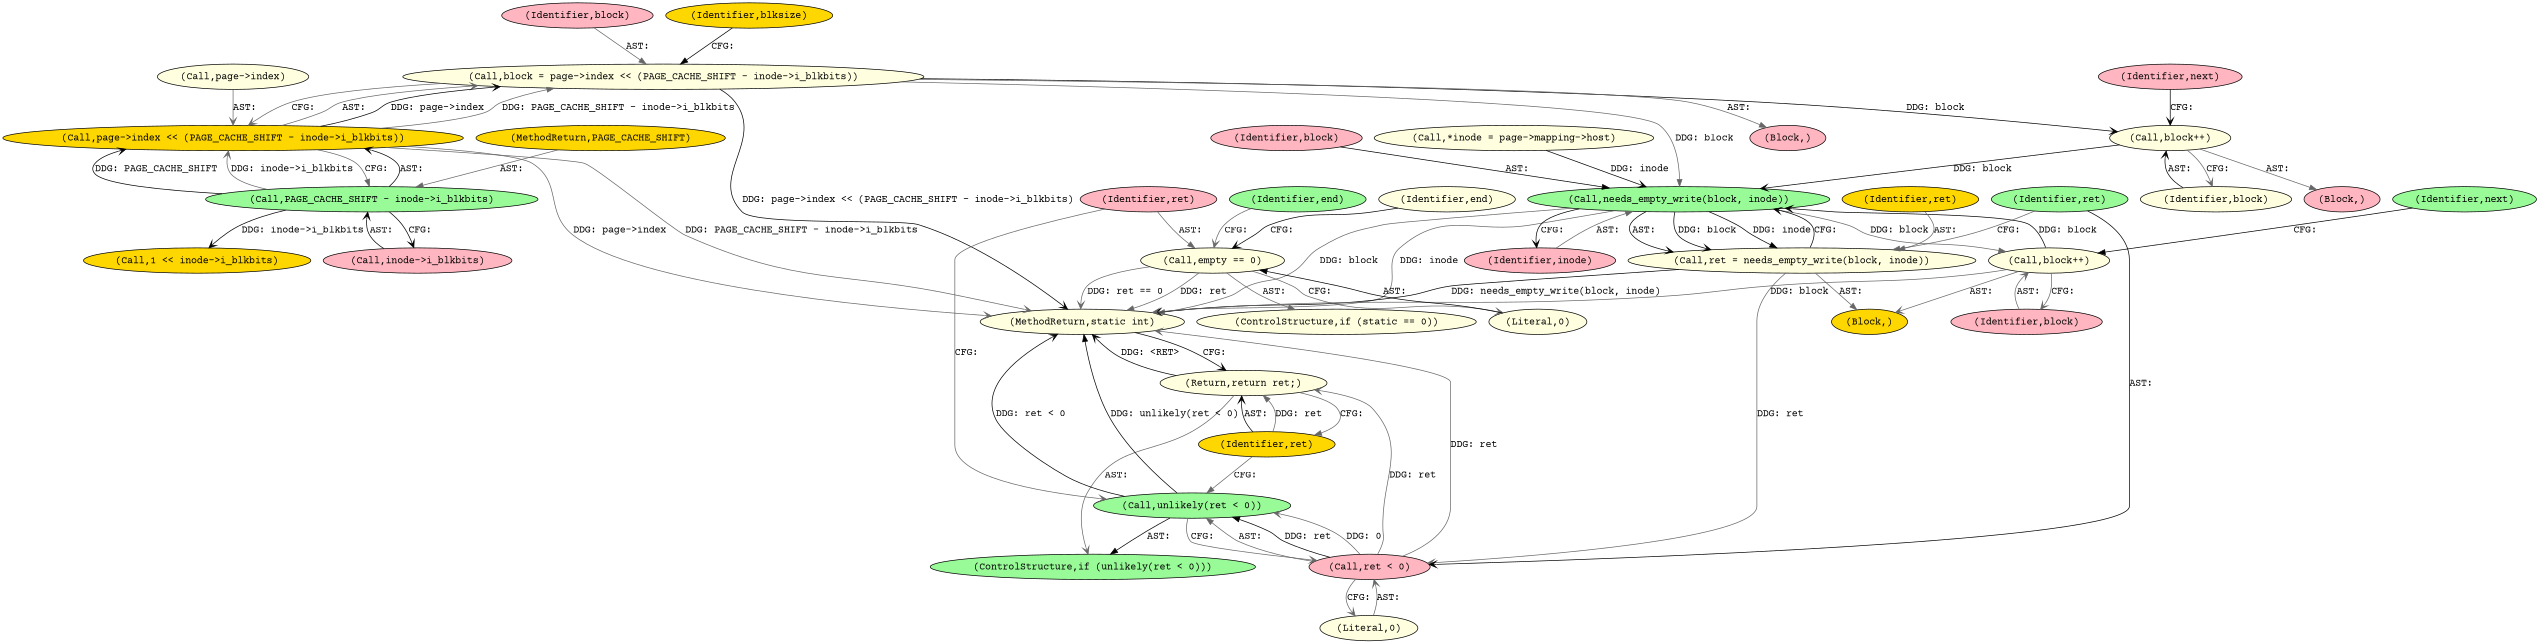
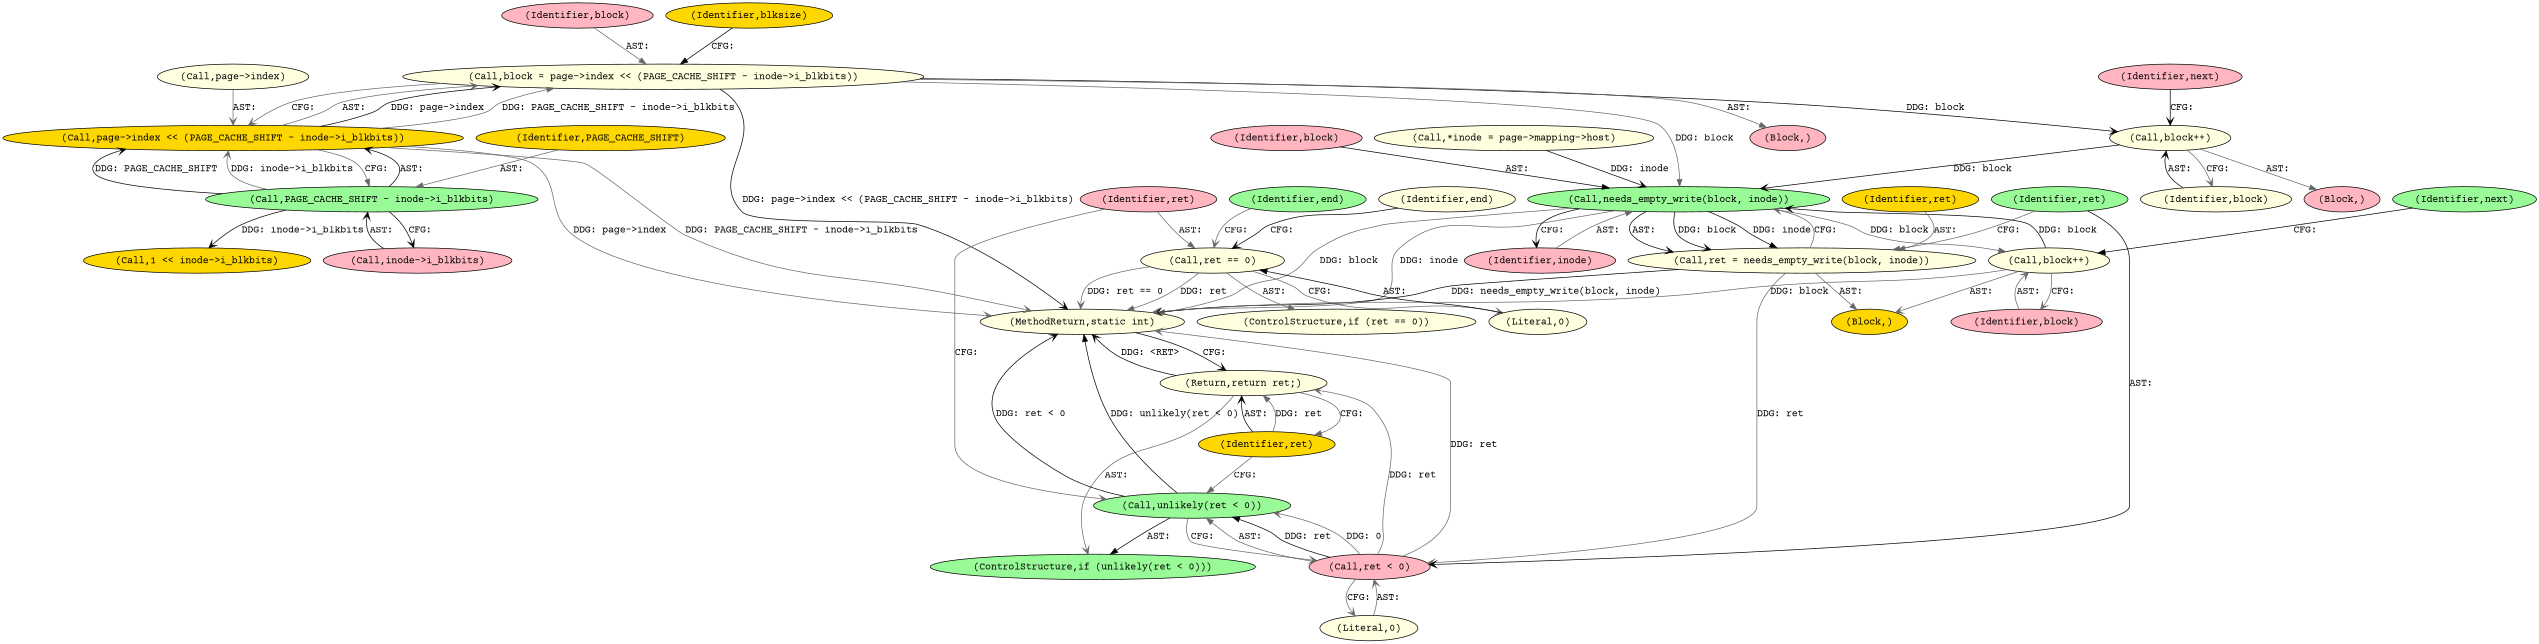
  digraph {
    fontname="Courier Prime"
    node [fillcolor=lightyellow fontname="Courier Prime" style=filled]
    edge [arrowhead=vee color=gray40 fontname="Courier Prime"]
    n1 [label="(Call,block = page->index << (PAGE_CACHE_SHIFT - inode->i_blkbits))"]
    n2 [fillcolor=gold label="(Call,page->index << (PAGE_CACHE_SHIFT - inode->i_blkbits))"]
    n3 [label="(Call,block++)"]
    n4 [fillcolor=palegreen label="(Call,needs_empty_write(block, inode))"]
    n5 [label="(MethodReturn,static int)"]
    n6 [fillcolor=lightpink label="(Block,)"]
    n7 [fillcolor=palegreen label="(Call,PAGE_CACHE_SHIFT - inode->i_blkbits)"]
    n8 [label="(Identifier,block)"]
    n9 [fillcolor=lightpink label="(Block,)"]
    n10 [label="(Call,ret = needs_empty_write(block, inode))"]
    n11 [label="(Call,block++)"]
    n12 [fillcolor=lightpink label="(Identifier,inode)"]
    n13 [label="(Return,return ret;)"]
    n14 [fillcolor=gold label="(Call,1 << inode->i_blkbits)"]
    n15 [fillcolor=lightpink label="(Call,inode->i_blkbits)"]
    n16 [fillcolor=lightpink label="(Call,ret < 0)"]
    n17 [fillcolor=gold label="(Block,)"]
    n18 [fillcolor=lightpink label="(Identifier,block)"]
    n19 [fillcolor=palegreen label="(Call,unlikely(ret < 0))"]
    n20 [label="(Literal,0)"]
    n21 [fillcolor=palegreen label="(ControlStructure,if (unlikely(ret < 0)))"]
    n22 [fillcolor=gold label="(Identifier,ret)"]
-   n23 [label="(Call,empty == 0)"]
-   n24 [label="(ControlStructure,if (static == 0))"]
+   n23 [label="(Call,ret == 0)"]
+   n24 [label="(ControlStructure,if (ret == 0))"]
    n25 [label="(Literal,0)"]
    n26 [fillcolor=palegreen label="(Identifier,next)"]
    n27 [fillcolor=lightpink label="(Identifier,block)"]
    n28 [fillcolor=lightpink label="(Identifier,block)"]
    n29 [fillcolor=gold label="(Identifier,ret)"]
    n30 [fillcolor=lightpink label="(Identifier,next)"]
-   n31 [fillcolor=gold label="(MethodReturn,PAGE_CACHE_SHIFT)"]
+   n31 [fillcolor=gold label="(Identifier,PAGE_CACHE_SHIFT)"]
    n32 [label="(Call,*inode = page->mapping->host)"]
    n33 [label="(Identifier,end)"]
    n34 [fillcolor=lightpink label="(Identifier,ret)"]
    n35 [fillcolor=gold label="(Identifier,blksize)"]
    n36 [label="(Call,page->index)"]
    n37 [fillcolor=palegreen label="(Identifier,end)"]
    n38 [fillcolor=palegreen label="(Identifier,ret)"]
    n1 -> n2 [label="CFG: "]
    n1 -> n3 [color=black label="DDG: block"]
    n1 -> n4 [arrowhead=normal label="DDG: block"]
    n1 -> n5 [color=black label="DDG: page->index << (PAGE_CACHE_SHIFT - inode->i_blkbits)"]
    n1 -> n6 [arrowhead=normal label="AST: "]
    n2 -> n1 [label="AST: "]
    n2 -> n1 [color=black label="DDG: page->index"]
    n2 -> n1 [arrowhead=normal label="DDG: PAGE_CACHE_SHIFT - inode->i_blkbits"]
    n2 -> n5 [label="DDG: PAGE_CACHE_SHIFT - inode->i_blkbits"]
    n2 -> n5 [label="DDG: page->index"]
    n2 -> n7 [arrowhead=normal label="CFG: "]
    n3 -> n4 [color=black label="DDG: block"]
    n3 -> n8 [label="CFG: "]
    n3 -> n9 [arrowhead=normal label="AST: "]
    n4 -> n5 [arrowhead=normal label="DDG: block"]
    n4 -> n5 [label="DDG: inode"]
    n4 -> n10 [color=black label="AST: "]
    n4 -> n10 [color=black label="DDG: block"]
    n4 -> n10 [arrowhead=normal color=black label="DDG: inode"]
    n4 -> n11 [arrowhead=normal label="DDG: block"]
    n4 -> n12 [color=black label="CFG: "]
    n5 -> n13 [color=black label="CFG: "]
    n7 -> n2 [color=black label="AST: "]
    n7 -> n2 [color=black label="DDG: PAGE_CACHE_SHIFT"]
    n7 -> n2 [label="DDG: inode->i_blkbits"]
    n7 -> n14 [color=black label="DDG: inode->i_blkbits"]
    n7 -> n15 [color=black label="CFG: "]
    n8 -> n3 [color=black label="AST: "]
-   n10 -> n4 [color=black label="CFG: "]
+   n10 -> n4 [label="CFG: "]
    n10 -> n5 [color=black label="DDG: needs_empty_write(block, inode)"]
    n10 -> n16 [label="DDG: ret"]
    n10 -> n17 [arrowhead=normal label="AST: "]
    n11 -> n4 [color=black label="DDG: block"]
    n11 -> n5 [label="DDG: block"]
    n11 -> n17 [label="AST: "]
    n11 -> n18 [label="CFG: "]
    n12 -> n4 [arrowhead=normal label="AST: "]
    n13 -> n5 [color=black label="DDG: <RET>"]
    n13 -> n21 [label="AST: "]
    n13 -> n22 [arrowhead=normal label="CFG: "]
    n15 -> n7 [color=black label="AST: "]
    n16 -> n5 [label="DDG: ret"]
    n16 -> n13 [label="DDG: ret"]
    n16 -> n19 [arrowhead=normal label="AST: "]
    n16 -> n19 [arrowhead=normal color=black label="DDG: ret"]
    n16 -> n19 [label="DDG: 0"]
    n16 -> n20 [label="CFG: "]
    n18 -> n11 [label="AST: "]
    n19 -> n5 [color=black label="DDG: ret < 0"]
    n19 -> n5 [arrowhead=normal color=black label="DDG: unlikely(ret < 0)"]
    n19 -> n16 [label="CFG: "]
    n19 -> n21 [arrowhead=normal color=black label="AST: "]
    n20 -> n16 [label="AST: "]
    n22 -> n13 [color=black label="AST: "]
    n22 -> n13 [arrowhead=normal label="DDG: ret"]
    n22 -> n19 [arrowhead=normal label="CFG: "]
    n23 -> n5 [label="DDG: ret == 0"]
    n23 -> n5 [arrowhead=normal label="DDG: ret"]
    n23 -> n24 [arrowhead=normal label="AST: "]
    n23 -> n25 [label="CFG: "]
    n25 -> n23 [arrowhead=normal color=black label="AST: "]
    n26 -> n11 [arrowhead=normal color=black label="CFG: "]
    n27 -> n4 [arrowhead=normal color=black label="AST: "]
    n28 -> n1 [arrowhead=normal label="AST: "]
    n29 -> n10 [arrowhead=normal label="AST: "]
    n30 -> n3 [color=black label="CFG: "]
    n31 -> n7 [arrowhead=normal label="AST: "]
    n32 -> n4 [color=black label="DDG: inode"]
    n33 -> n23 [color=black label="CFG: "]
    n34 -> n19 [label="CFG: "]
    n34 -> n23 [arrowhead=normal label="AST: "]
    n35 -> n1 [arrowhead=normal color=black label="CFG: "]
    n36 -> n2 [label="AST: "]
    n37 -> n23 [label="CFG: "]
    n38 -> n10 [arrowhead=normal label="CFG: "]
    n38 -> n16 [color=black label="AST: "]
  }
